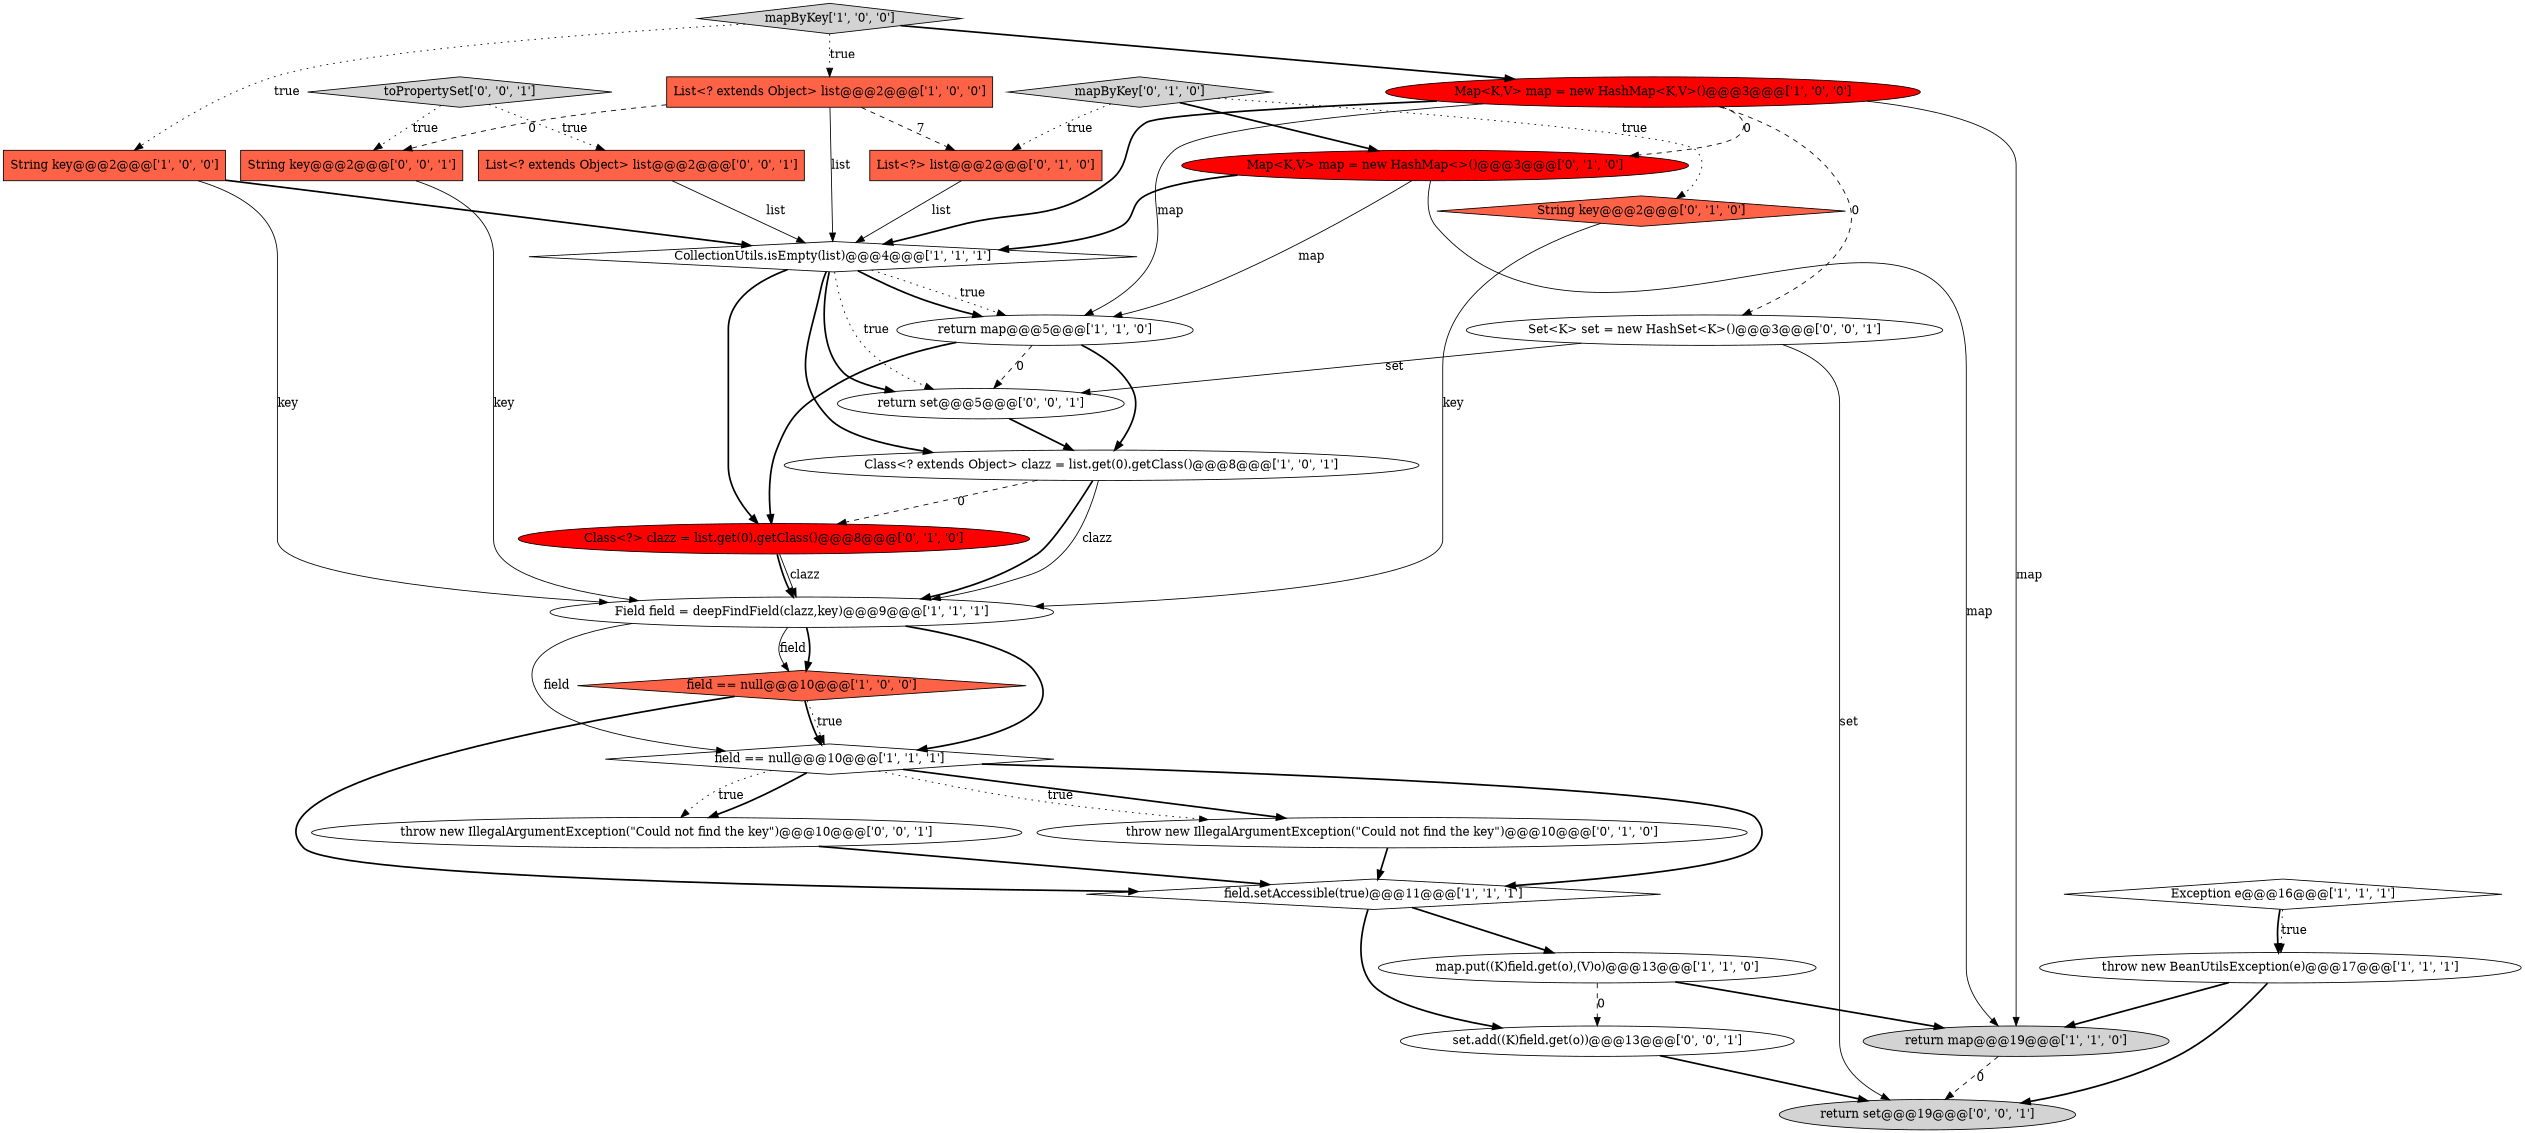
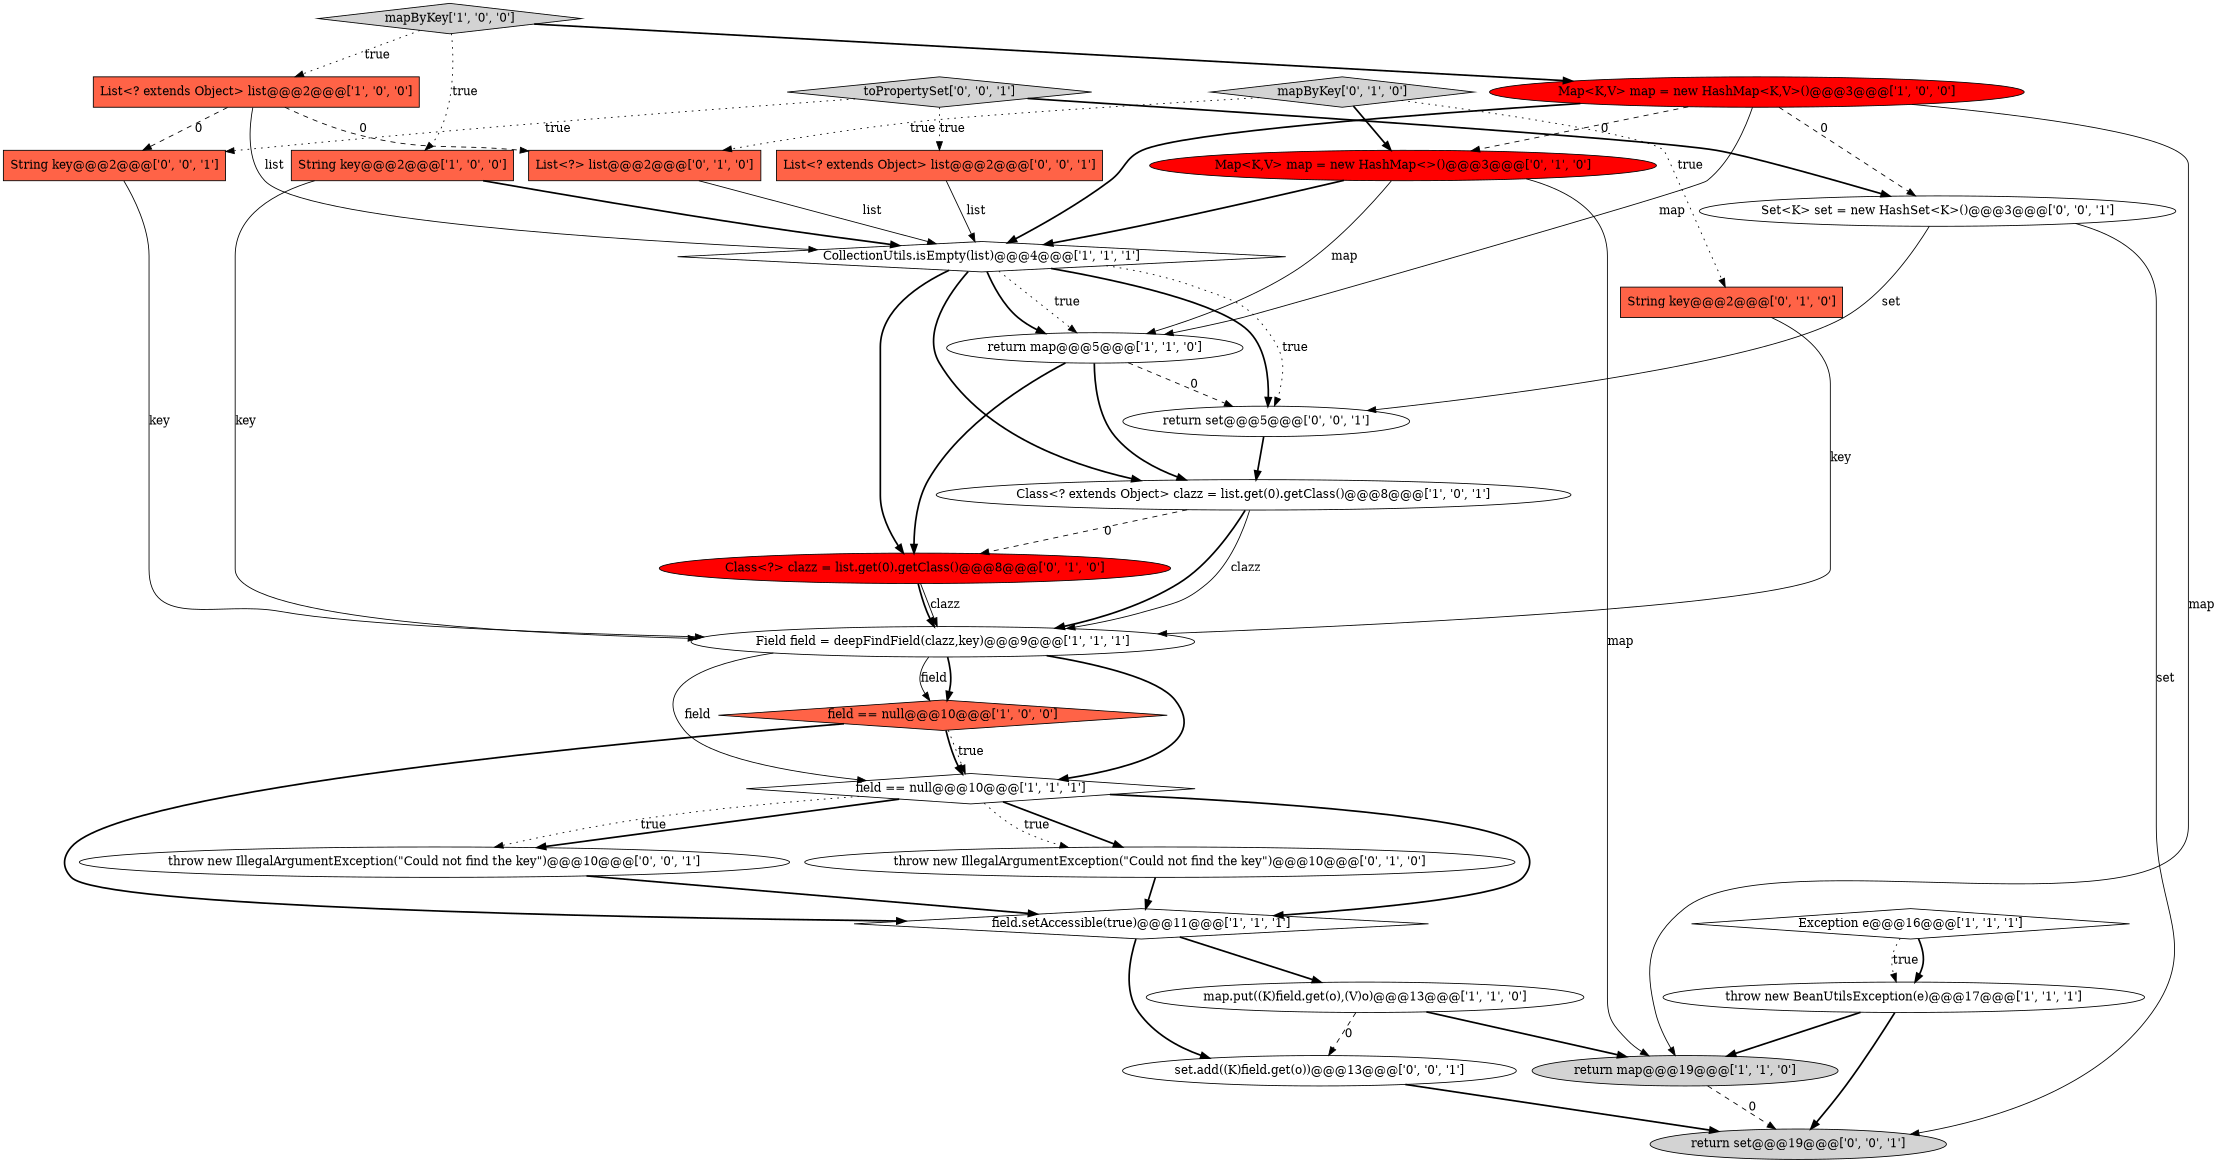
  digraph {
    node [fillcolor=white shape=ellipse style=filled]
    edge [style=bold]
    n1 [fillcolor=tomato label="List<? extends Object> list@@@2@@@['1', '0', '0']" shape=box]
    n2 [fillcolor=tomato label="List<?> list@@@2@@@['0', '1', '0']" shape=box]
    n3 [label="CollectionUtils.isEmpty(list)@@@4@@@['1', '1', '1']" shape=diamond]
    n4 [fillcolor=tomato label="String key@@@2@@@['0', '0', '1']" shape=box]
    n5 [fillcolor=red label="Class<?> clazz = list.get(0).getClass()@@@8@@@['0', '1', '0']"]
    n6 [label="Class<? extends Object> clazz = list.get(0).getClass()@@@8@@@['1', '0', '1']"]
    n7 [label="return map@@@5@@@['1', '1', '0']"]
    n8 [label="return set@@@5@@@['0', '0', '1']"]
    n9 [label="Field field = deepFindField(clazz,key)@@@9@@@['1', '1', '1']"]
    n10 [label="set.add((K)field.get(o))@@@13@@@['0', '0', '1']"]
    n11 [fillcolor=lightgray label="return set@@@19@@@['0', '0', '1']"]
    n12 [label="throw new IllegalArgumentException(\"Could not find the key\")@@@10@@@['0', '1', '0']"]
    n13 [label="field.setAccessible(true)@@@11@@@['1', '1', '1']" shape=diamond]
    n14 [label="map.put((K)field.get(o),(V)o)@@@13@@@['1', '1', '0']"]
    n15 [label="throw new BeanUtilsException(e)@@@17@@@['1', '1', '1']"]
    n16 [fillcolor=lightgray label="return map@@@19@@@['1', '1', '0']"]
    n17 [fillcolor=lightgray label="mapByKey['0', '1', '0']" shape=diamond]
-   n18 [fillcolor=tomato label="String key@@@2@@@['0', '1', '0']" shape=diamond]
+   n18 [fillcolor=tomato label="String key@@@2@@@['0', '1', '0']" shape=box]
    n19 [fillcolor=red label="Map<K,V> map = new HashMap<>()@@@3@@@['0', '1', '0']"]
    n20 [fillcolor=lightgray label="mapByKey['1', '0', '0']" shape=diamond]
    n21 [fillcolor=tomato label="String key@@@2@@@['1', '0', '0']" shape=box]
    n22 [fillcolor=red label="Map<K,V> map = new HashMap<K,V>()@@@3@@@['1', '0', '0']"]
    n23 [label="Set<K> set = new HashSet<K>()@@@3@@@['0', '0', '1']"]
    n24 [fillcolor=tomato label="field == null@@@10@@@['1', '0', '0']" shape=diamond]
    n25 [label="field == null@@@10@@@['1', '1', '1']" shape=diamond]
    n26 [label="throw new IllegalArgumentException(\"Could not find the key\")@@@10@@@['0', '0', '1']"]
    n27 [fillcolor=lightgray label="toPropertySet['0', '0', '1']" shape=diamond]
    n28 [fillcolor=tomato label="List<? extends Object> list@@@2@@@['0', '0', '1']" shape=box]
    n29 [label="Exception e@@@16@@@['1', '1', '1']" shape=diamond]
-   n1 -> n2 [label=7 style=dashed]
+   n1 -> n2 [label=0 style=dashed]
    n1 -> n3 [label=list style=solid]
    n1 -> n4 [label=0 style=dashed]
    n2 -> n3 [label=list style=solid]
    n3 -> n5
    n3 -> n6
    n3 -> n7 [label=true style=dotted]
    n3 -> n7
    n3 -> n8
    n3 -> n8 [label=true style=dotted]
    n4 -> n9 [label=key style=solid]
    n5 -> n9
    n5 -> n9 [label=clazz style=solid]
    n6 -> n5 [label=0 style=dashed]
    n6 -> n9
    n6 -> n9 [label=clazz style=solid]
    n7 -> n5
    n7 -> n6
    n7 -> n8 [label=0 style=dashed]
    n8 -> n6
    n9 -> n24
    n9 -> n24 [label=field style=solid]
    n9 -> n25
    n9 -> n25 [label=field style=solid]
    n10 -> n11
    n12 -> n13
    n13 -> n10
    n13 -> n14
    n14 -> n10 [label=0 style=dashed]
    n14 -> n16
    n15 -> n11
    n15 -> n16
    n16 -> n11 [label=0 style=dashed]
    n17 -> n2 [label=true style=dotted]
    n17 -> n18 [label=true style=dotted]
    n17 -> n19
    n18 -> n9 [label=key style=solid]
    n19 -> n3
    n19 -> n7 [label=map style=solid]
    n19 -> n16 [label=map style=solid]
    n20 -> n1 [label=true style=dotted]
    n20 -> n21 [label=true style=dotted]
    n20 -> n22
    n21 -> n3
    n21 -> n9 [label=key style=solid]
    n22 -> n3
    n22 -> n7 [label=map style=solid]
    n22 -> n16 [label=map style=solid]
    n22 -> n19 [label=0 style=dashed]
    n22 -> n23 [label=0 style=dashed]
    n23 -> n8 [label=set style=solid]
    n23 -> n11 [label=set style=solid]
    n24 -> n13
    n24 -> n25 [label=true style=dotted]
    n24 -> n25
    n25 -> n12
    n25 -> n12 [label=true style=dotted]
    n25 -> n13
    n25 -> n26
    n25 -> n26 [label=true style=dotted]
    n26 -> n13
    n27 -> n4 [label=true style=dotted]
+   n27 -> n23
    n27 -> n28 [label=true style=dotted]
    n28 -> n3 [label=list style=solid]
    n29 -> n15
    n29 -> n15 [label=true style=dotted]
  }
